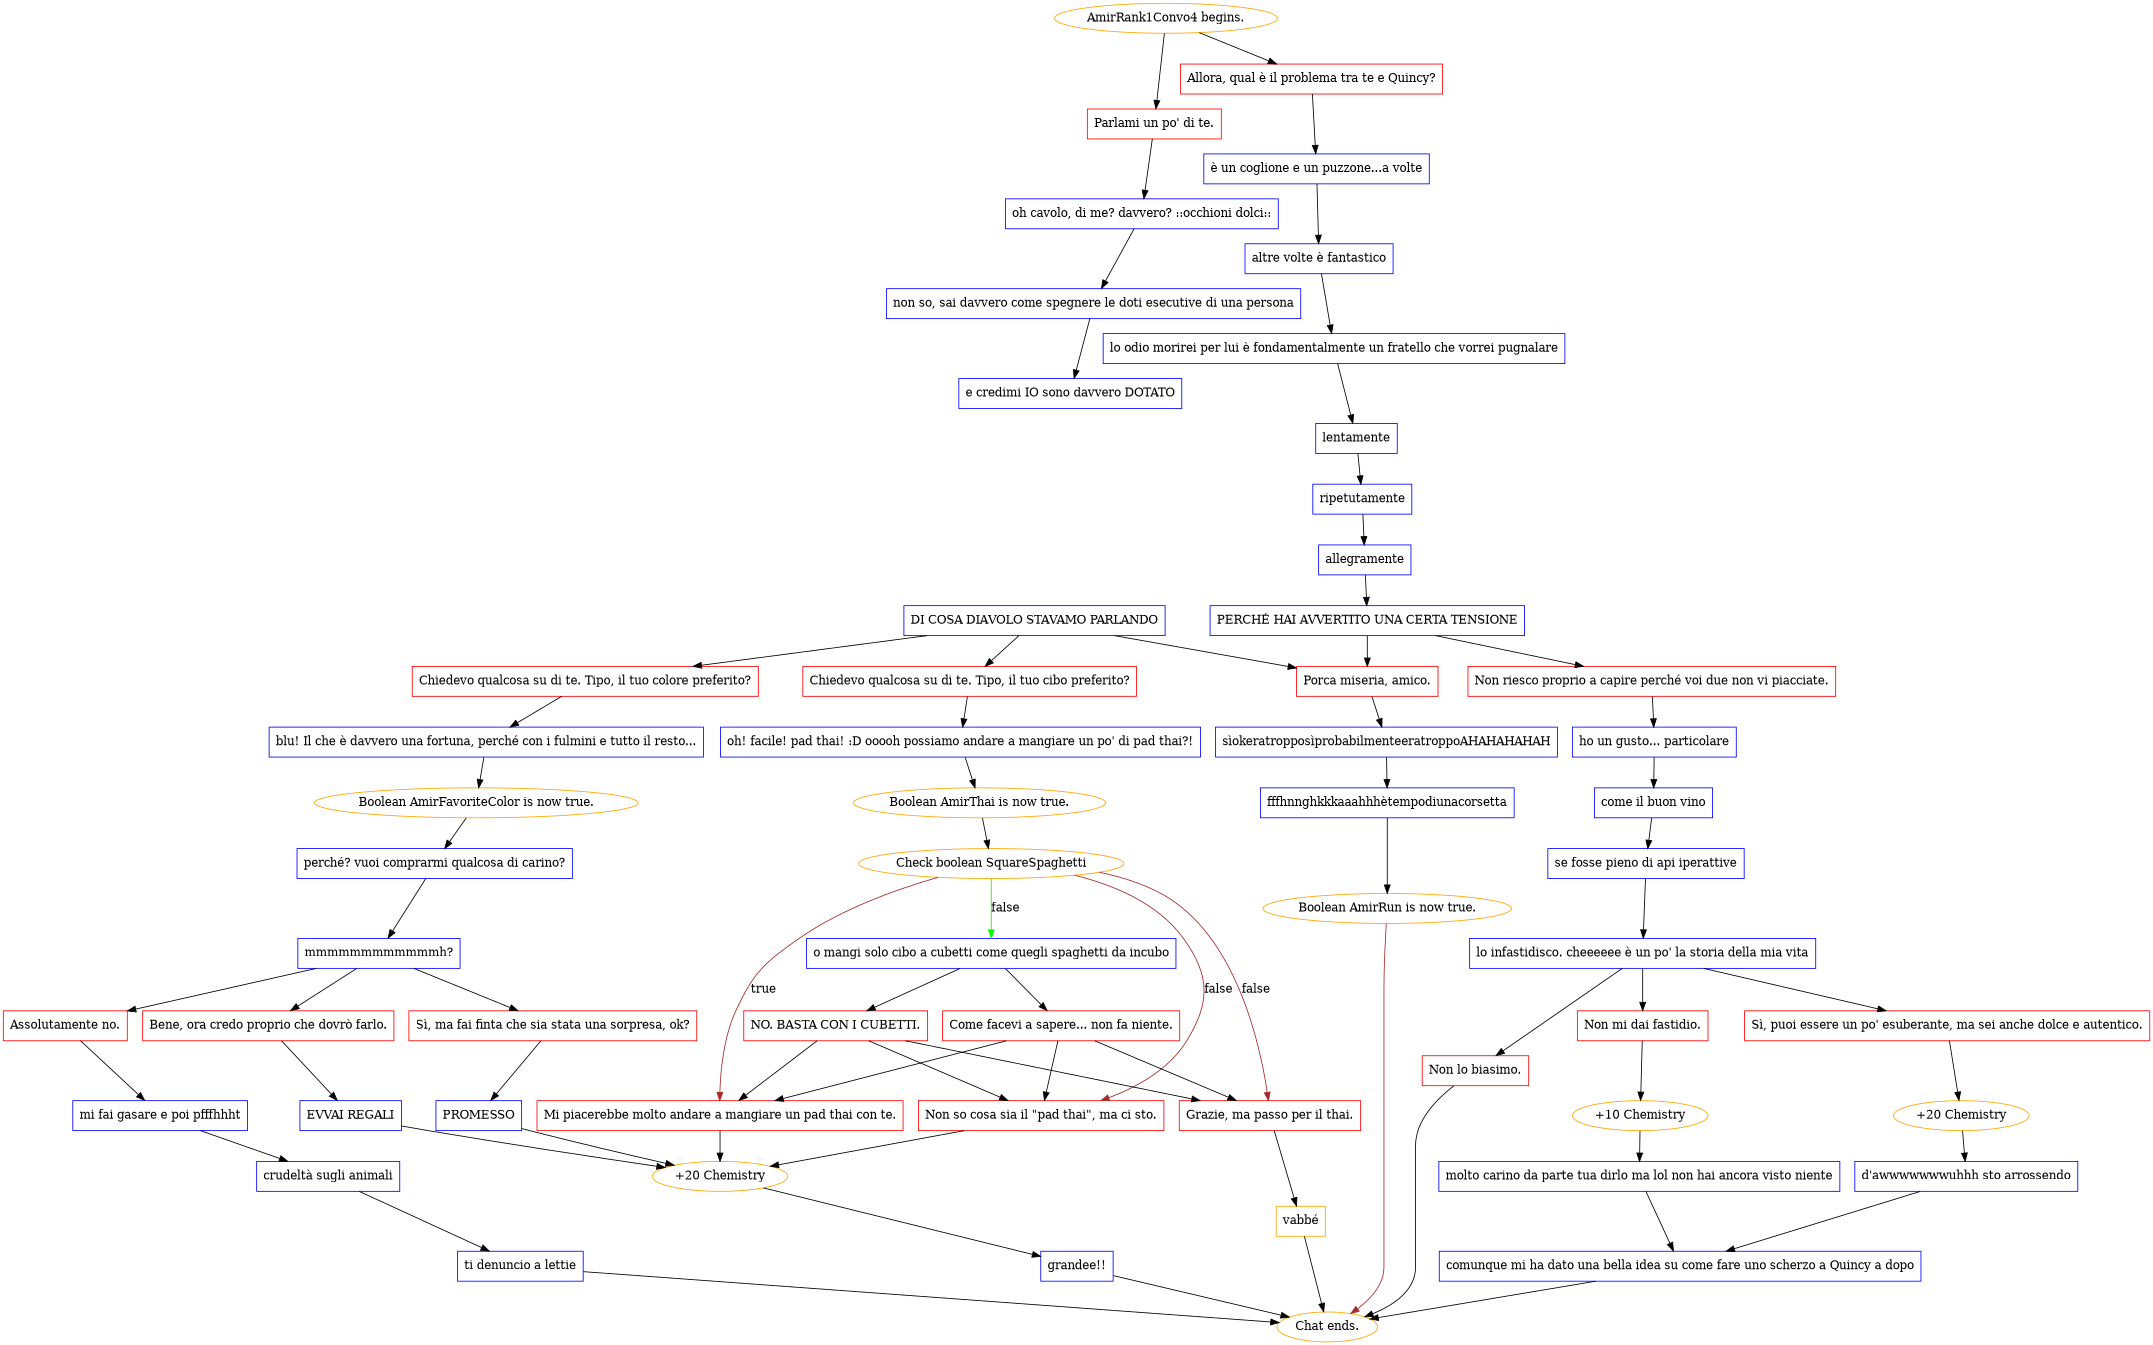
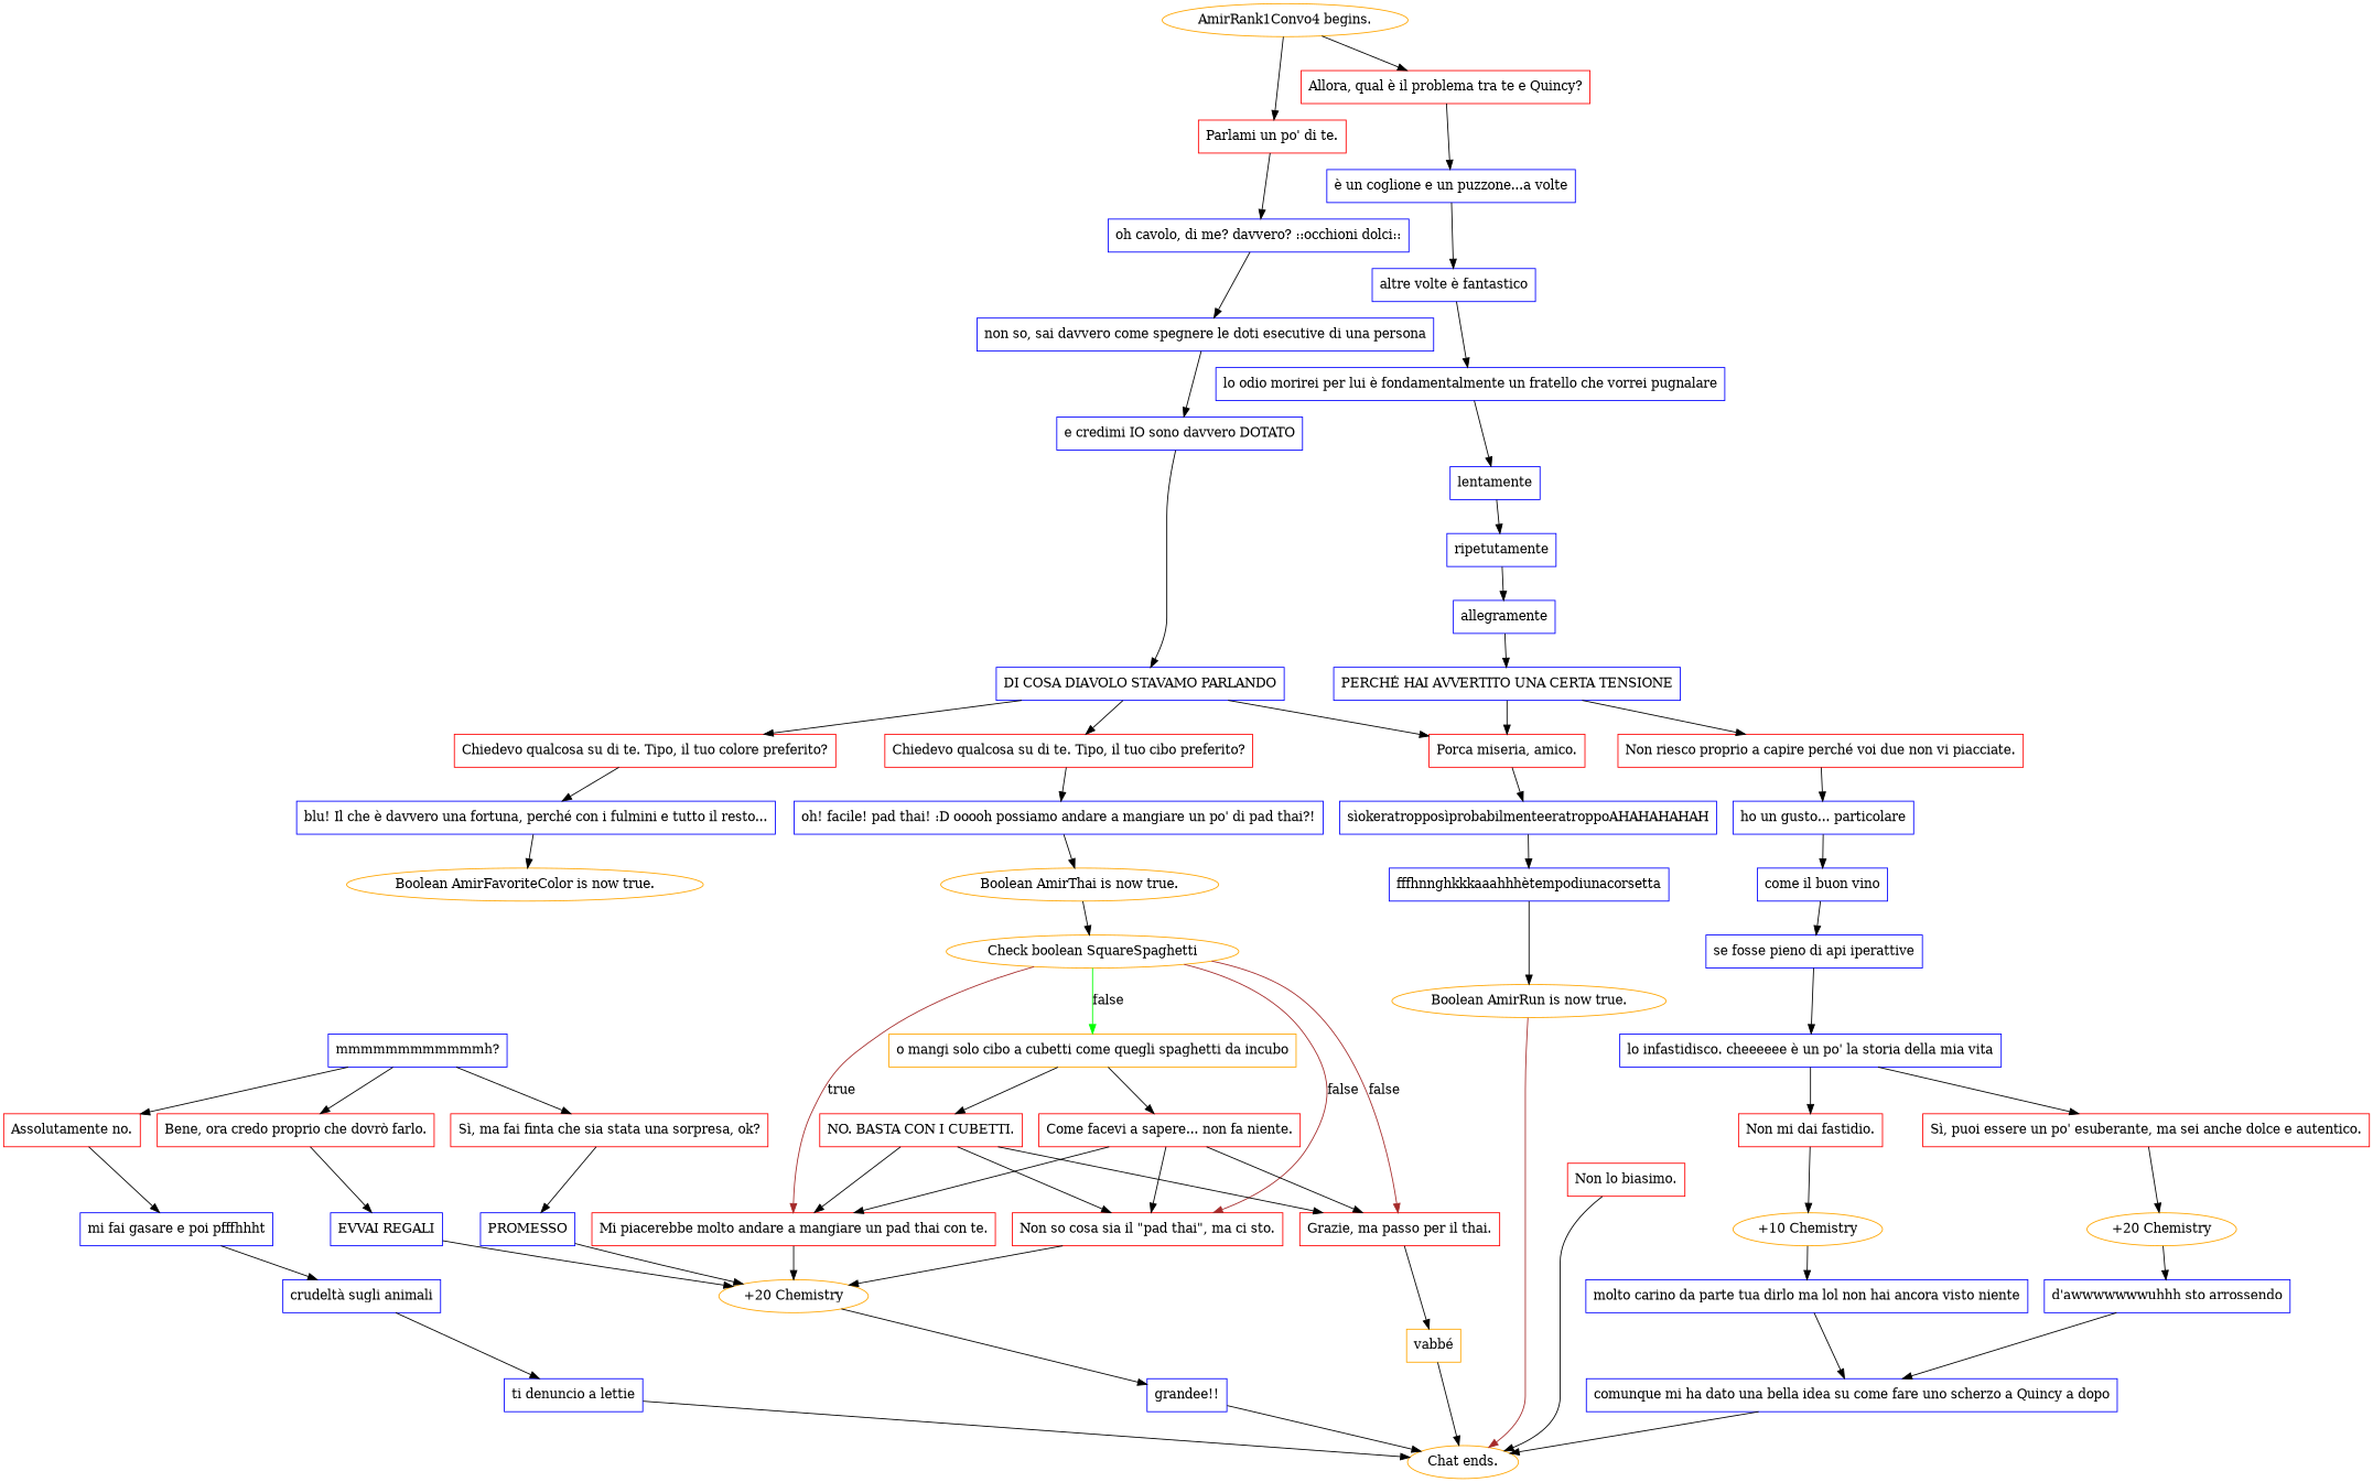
  digraph {
    node [color=blue shape=box]
    "AmirRank1Convo4 begins." [color=orange shape=""]
    n2 [color=red label="Allora, qual è il problema tra te e Quincy?"]
    n3 [color=red label="Parlami un po' di te."]
    n4 [label="è un coglione e un puzzone...a volte"]
    n5 [label="oh cavolo, di me? davvero? ::occhioni dolci::"]
    n6 [label="altre volte è fantastico"]
    n7 [label="non so, sai davvero come spegnere le doti esecutive di una persona"]
    n8 [label="lo odio morirei per lui è fondamentalmente un fratello che vorrei pugnalare"]
    n9 [label="e credimi IO sono davvero DOTATO"]
    n10 [label=lentamente]
    n11 [label="DI COSA DIAVOLO STAVAMO PARLANDO"]
    n12 [label=ripetutamente]
    n13 [color=red label="Porca miseria, amico."]
    n14 [color=red label="Chiedevo qualcosa su di te. Tipo, il tuo cibo preferito?"]
    n15 [color=red label="Chiedevo qualcosa su di te. Tipo, il tuo colore preferito?"]
    n16 [label=allegramente]
    n17 [label="sìokeratropposìprobabilmenteeratroppoAHAHAHAHAH"]
    n18 [label="oh! facile! pad thai! :D ooooh possiamo andare a mangiare un po' di pad thai?!"]
    n19 [label="blu! Il che è davvero una fortuna, perché con i fulmini e tutto il resto..."]
    n20 [label="PERCHÉ HAI AVVERTITO UNA CERTA TENSIONE"]
    n21 [label="fffhnnghkkkaaahhhètempodiunacorsetta"]
    n22 [color=orange label="Boolean AmirThai is now true." shape=""]
    n23 [color=orange label="Boolean AmirFavoriteColor is now true." shape=""]
    n24 [color=red label="Non riesco proprio a capire perché voi due non vi piacciate."]
    n25 [color=orange label="Boolean AmirRun is now true." shape=""]
    n26 [color=orange label="Check boolean SquareSpaghetti" shape=""]
-   n27 [label="perché? vuoi comprarmi qualcosa di carino?"]
    n28 [label="ho un gusto... particolare"]
    "Chat ends." [color=orange shape=""]
-   n30 [label="o mangi solo cibo a cubetti come quegli spaghetti da incubo"]
+   n30 [color=orange label="o mangi solo cibo a cubetti come quegli spaghetti da incubo"]
    n31 [color=red label="Grazie, ma passo per il thai."]
    n32 [color=red label="Non so cosa sia il \"pad thai\", ma ci sto."]
    n33 [color=red label="Mi piacerebbe molto andare a mangiare un pad thai con te."]
    n34 [label="mmmmmmmmmmmmh?"]
    n35 [label="come il buon vino"]
    n36 [color=red label="NO. BASTA CON I CUBETTI."]
    n37 [color=red label="Come facevi a sapere... non fa niente."]
    n38 [color=orange label="vabbé"]
    n39 [color=orange label="+20 Chemistry" shape=""]
    n40 [color=red label="Bene, ora credo proprio che dovrò farlo."]
    n41 [color=red label="Sì, ma fai finta che sia stata una sorpresa, ok?"]
    n42 [color=red label="Assolutamente no."]
    n43 [label="se fosse pieno di api iperattive"]
    n44 [label="grandee!!"]
    n45 [label="EVVAI REGALI"]
    n46 [label=PROMESSO]
    n47 [label="mi fai gasare e poi pfffhhht"]
    n48 [label="lo infastidisco. cheeeeee è un po' la storia della mia vita"]
    n49 [label="crudeltà sugli animali"]
    n50 [color=red label="Sì, puoi essere un po' esuberante, ma sei anche dolce e autentico."]
    n51 [color=red label="Non mi dai fastidio."]
    n52 [color=red label="Non lo biasimo."]
    n53 [label="ti denuncio a lettie"]
    n54 [color=orange label="+20 Chemistry" shape=""]
    n55 [color=orange label="+10 Chemistry" shape=""]
    n56 [label="d'awwwwwwwuhhh sto arrossendo"]
    n57 [label="molto carino da parte tua dirlo ma lol non hai ancora visto niente"]
    n58 [label="comunque mi ha dato una bella idea su come fare uno scherzo a Quincy a dopo"]
    "AmirRank1Convo4 begins." -> n2
    "AmirRank1Convo4 begins." -> n3
    n2 -> n4
    n3 -> n5
    n4 -> n6
    n5 -> n7
    n6 -> n8
    n7 -> n9
    n8 -> n10
+   n9 -> n11
    n10 -> n12
    n11 -> n13
    n11 -> n14
    n11 -> n15
    n12 -> n16
    n13 -> n17
    n14 -> n18
    n15 -> n19
    n16 -> n20
    n17 -> n21
    n18 -> n22
    n19 -> n23
    n20 -> n13
    n20 -> n24
    n21 -> n25
    n22 -> n26
-   n23 -> n27
    n24 -> n28
    n25 -> "Chat ends." [color=brown]
    n26 -> n30 [color=green label=false]
    n26 -> n31 [color=brown label=false]
    n26 -> n32 [color=brown label=false]
    n26 -> n33 [color=brown label=true]
-   n27 -> n34
    n28 -> n35
    n30 -> n36
    n30 -> n37
    n31 -> n38
    n32 -> n39
    n33 -> n39
    n34 -> n40
    n34 -> n41
    n34 -> n42
    n35 -> n43
    n36 -> n31
    n36 -> n32
    n36 -> n33
    n37 -> n31
    n37 -> n32
    n37 -> n33
    n38 -> "Chat ends."
    n39 -> n44
    n40 -> n45
    n41 -> n46
    n42 -> n47
    n43 -> n48
    n44 -> "Chat ends."
    n45 -> n39
    n46 -> n39
    n47 -> n49
    n48 -> n50
    n48 -> n51
-   n48 -> n52
    n49 -> n53
    n50 -> n54
    n51 -> n55
    n52 -> "Chat ends."
    n53 -> "Chat ends."
    n54 -> n56
    n55 -> n57
    n56 -> n58
    n57 -> n58
    n58 -> "Chat ends."
  }
